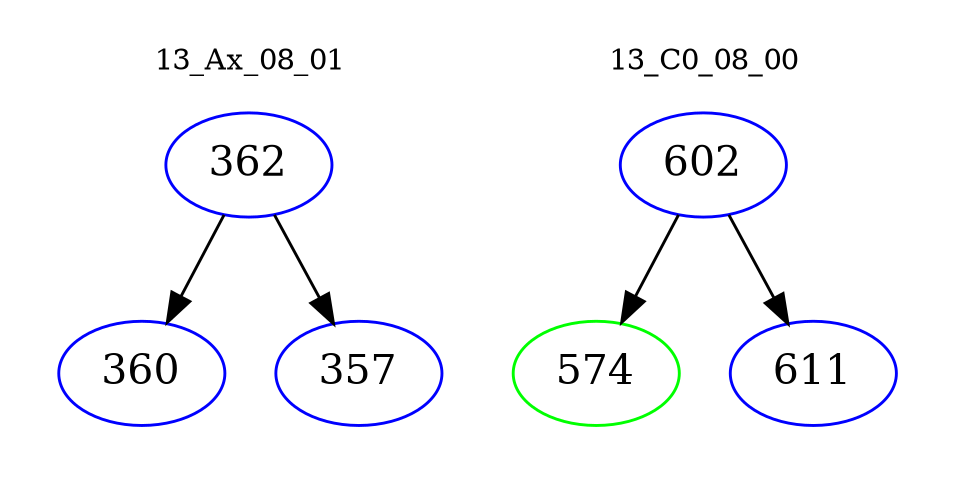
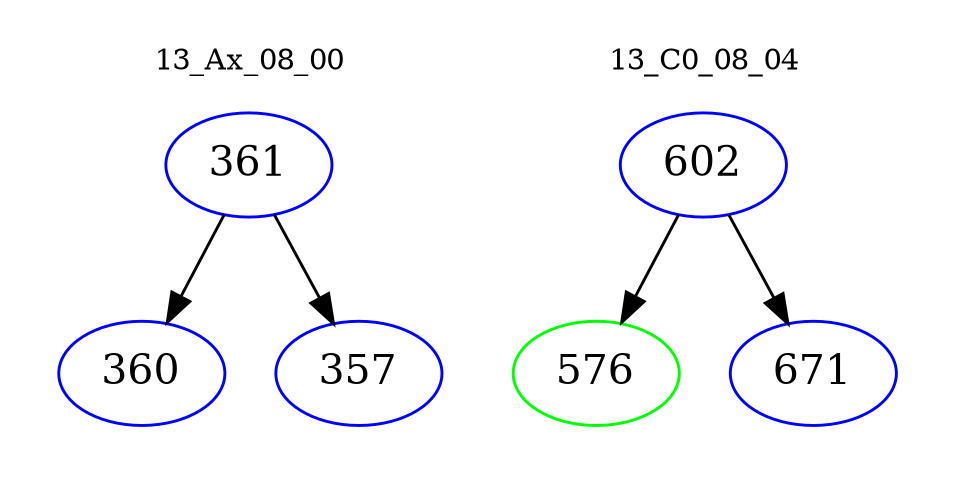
  digraph {
    node [color=blue]
    edge [color=black]
-   n1 [label=362]
+   n1 [label=361]
    n2 [label=360]
    n3 [label=357]
    n4 [label=602]
-   n5 [color=green label=574]
-   n6 [label=611]
+   n5 [color=green label=576]
+   n6 [label=671]
    subgraph cluster_1 {
      color=white
      fontsize=10
-     label="13_Ax_08_01"
+     label="13_Ax_08_00"
      n1
      n2
      n3
    }
    subgraph cluster_2 {
      color=white
      fontsize=10
-     label="13_C0_08_00"
+     label="13_C0_08_04"
      n4
      n5
      n6
    }
    n1 -> n2
    n1 -> n3
    n4 -> n5
    n4 -> n6
  }
